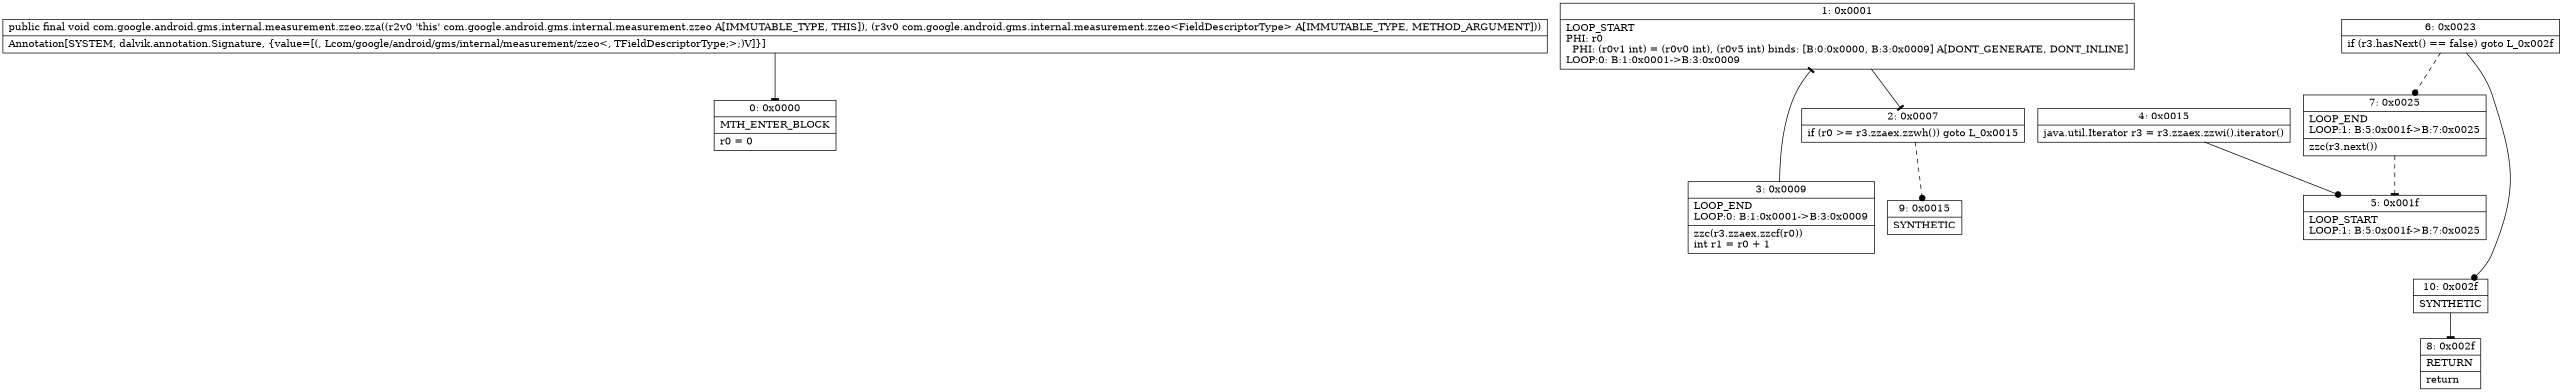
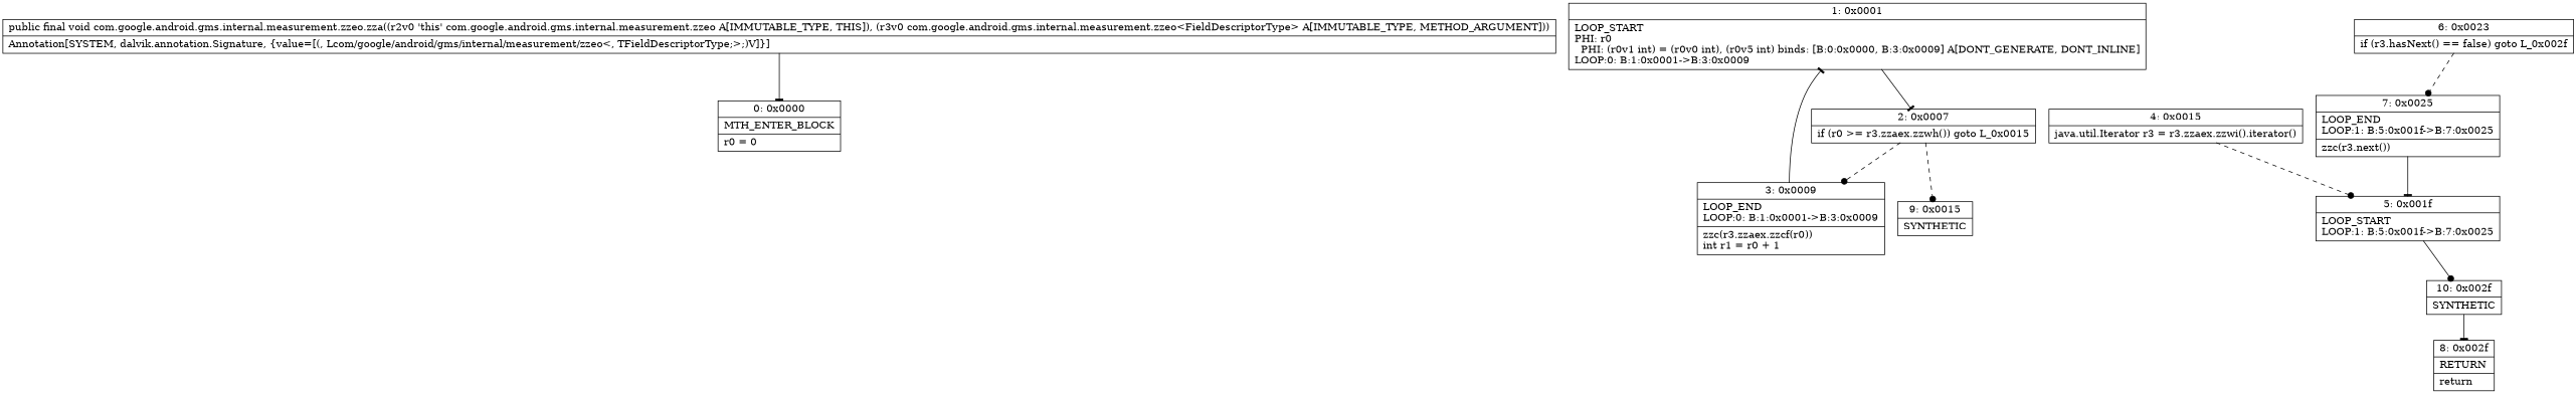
  digraph {
    node [shape=record]
    edge [arrowhead=tee]
    n1 [label="{0\:\ 0x0000|MTH_ENTER_BLOCK\l|r0 = 0\l}"]
    n2 [label="{1\:\ 0x0001|LOOP_START\lPHI: r0 \l  PHI: (r0v1 int) = (r0v0 int), (r0v5 int) binds: [B:0:0x0000, B:3:0x0009] A[DONT_GENERATE, DONT_INLINE]\lLOOP:0: B:1:0x0001\-\>B:3:0x0009\l}"]
    n3 [label="{2\:\ 0x0007|if (r0 \>= r3.zzaex.zzwh()) goto L_0x0015\l}"]
    n4 [label="{3\:\ 0x0009|LOOP_END\lLOOP:0: B:1:0x0001\-\>B:3:0x0009\l|zzc(r3.zzaex.zzcf(r0))\lint r1 = r0 + 1\l}"]
    n5 [label="{9\:\ 0x0015|SYNTHETIC\l}"]
    n6 [label="{4\:\ 0x0015|java.util.Iterator r3 = r3.zzaex.zzwi().iterator()\l}"]
    n7 [label="{5\:\ 0x001f|LOOP_START\lLOOP:1: B:5:0x001f\-\>B:7:0x0025\l}"]
    n8 [label="{6\:\ 0x0023|if (r3.hasNext() == false) goto L_0x002f\l}"]
    n9 [label="{7\:\ 0x0025|LOOP_END\lLOOP:1: B:5:0x001f\-\>B:7:0x0025\l|zzc(r3.next())\l}"]
    n10 [label="{10\:\ 0x002f|SYNTHETIC\l}"]
    n11 [label="{8\:\ 0x002f|RETURN\l|return\l}"]
    n12 [label="{public final void com.google.android.gms.internal.measurement.zzeo.zza((r2v0 'this' com.google.android.gms.internal.measurement.zzeo A[IMMUTABLE_TYPE, THIS]), (r3v0 com.google.android.gms.internal.measurement.zzeo\<FieldDescriptorType\> A[IMMUTABLE_TYPE, METHOD_ARGUMENT]))  | Annotation[SYSTEM, dalvik.annotation.Signature, \{value=[(, Lcom\/google\/android\/gms\/internal\/measurement\/zzeo\<, TFieldDescriptorType;\>;)V]\}]\l}"]
    n2 -> n3
+   n3 -> n4 [arrowhead=dot style=dashed]
    n3 -> n5 [arrowhead=dot style=dashed]
    n4 -> n2
-   n6 -> n7 [arrowhead=dot]
+   n6 -> n7 [arrowhead=dot style=dashed]
    n8 -> n9 [arrowhead=dot style=dashed]
-   n8 -> n10 [arrowhead=dot]
-   n9 -> n7 [style=dashed]
+   n7 -> n10 [arrowhead=dot]
+   n9 -> n7
    n10 -> n11
    n12 -> n1
  }
